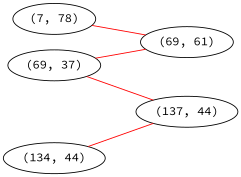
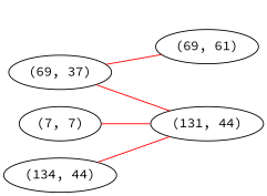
  graph {
    fontname="Source Code Pro"
    rankdir=LR
    node [fontname="Source Code Pro"]
    edge [color=red fontname="Source Code Pro" weight=1]
-   "(7, 78)"
    "(69, 61)"
-   "(137, 44)"
+   "(7, 7)"
+   "(137, 44)" [label="(131, 44)"]
    "(69, 37)"
    n6 [label="(134, 44)"]
-   "(7, 78)" -- "(69, 61)"
+   "(7, 7)" -- "(137, 44)"
    "(69, 37)" -- "(69, 61)"
    "(69, 37)" -- "(137, 44)"
    n6 -- "(137, 44)"
  }
